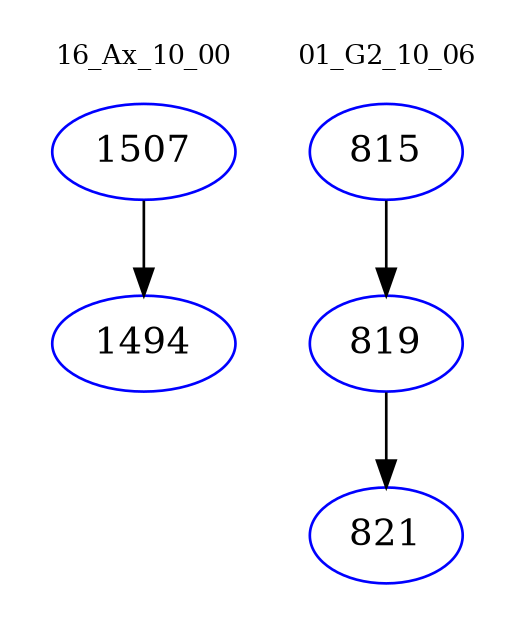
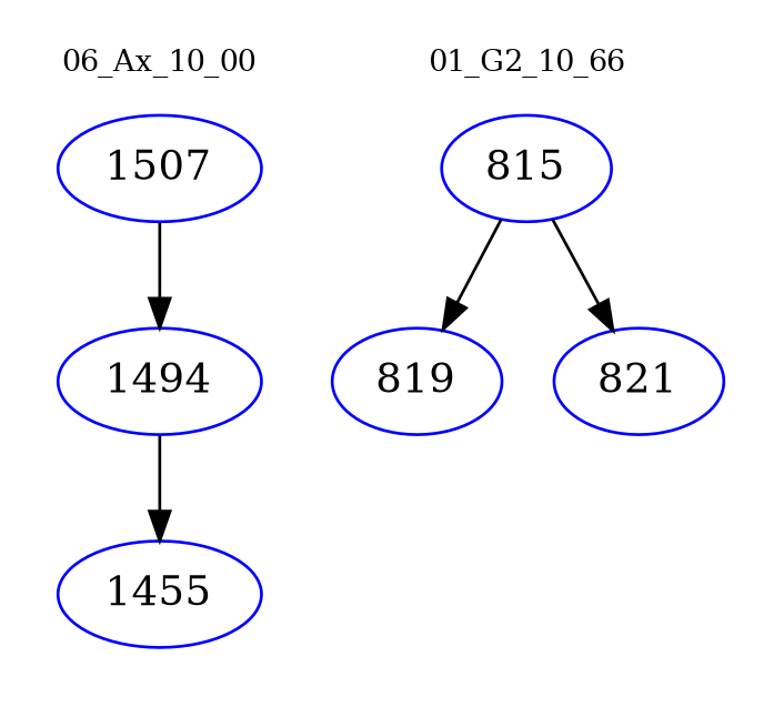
  digraph {
    node [color=blue]
    edge [color=black]
    n1 [label=1494]
+   n2 [label=1455]
    n3 [label=1507]
    n4 [label=819]
    n5 [label=815]
    n6 [label=821]
    subgraph cluster_1 {
      color=white
      fontsize=10
-     label="16_Ax_10_00"
+     label="06_Ax_10_00"
      n1
+     n2
      n3
    }
    subgraph cluster_2 {
      color=white
      fontsize=10
-     label="01_G2_10_06"
+     label="01_G2_10_66"
      n4
      n5
      n6
    }
+   n1 -> n2
    n3 -> n1
-   n4 -> n6
+   n5 -> n6
    n5 -> n4
  }
